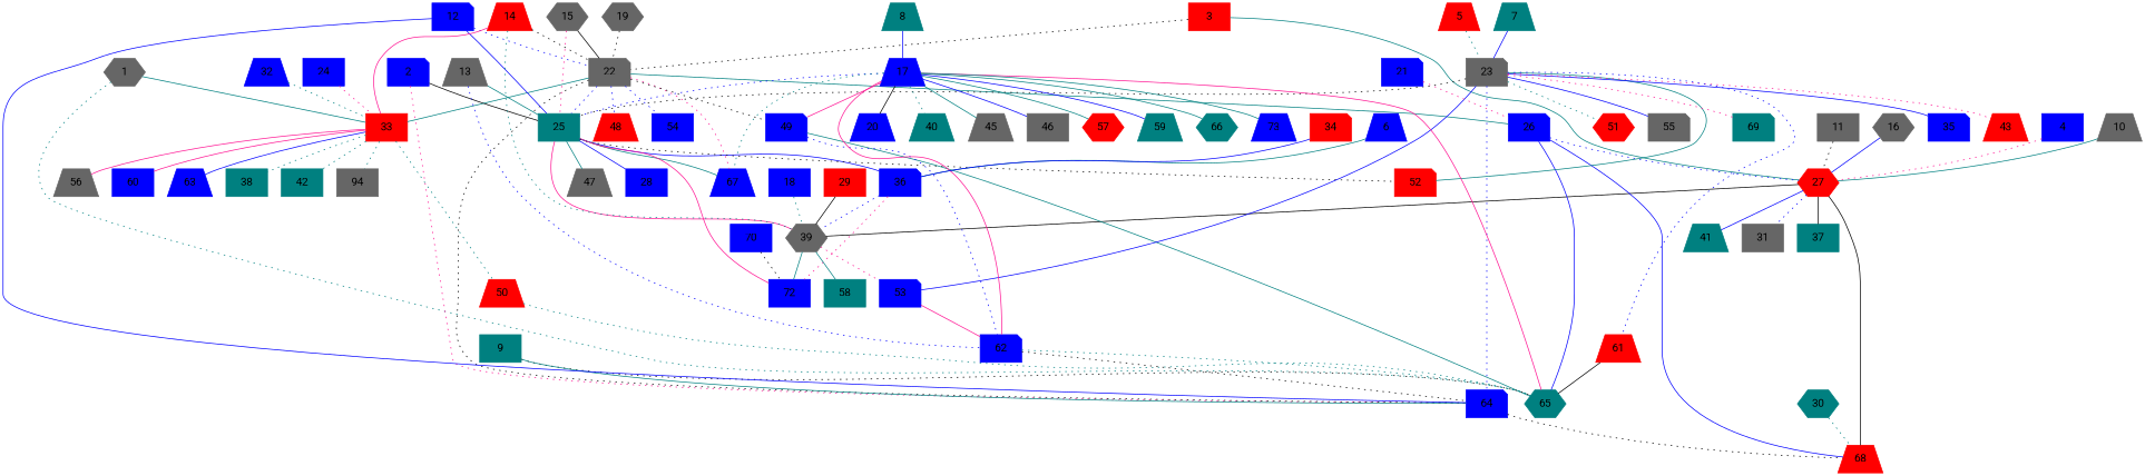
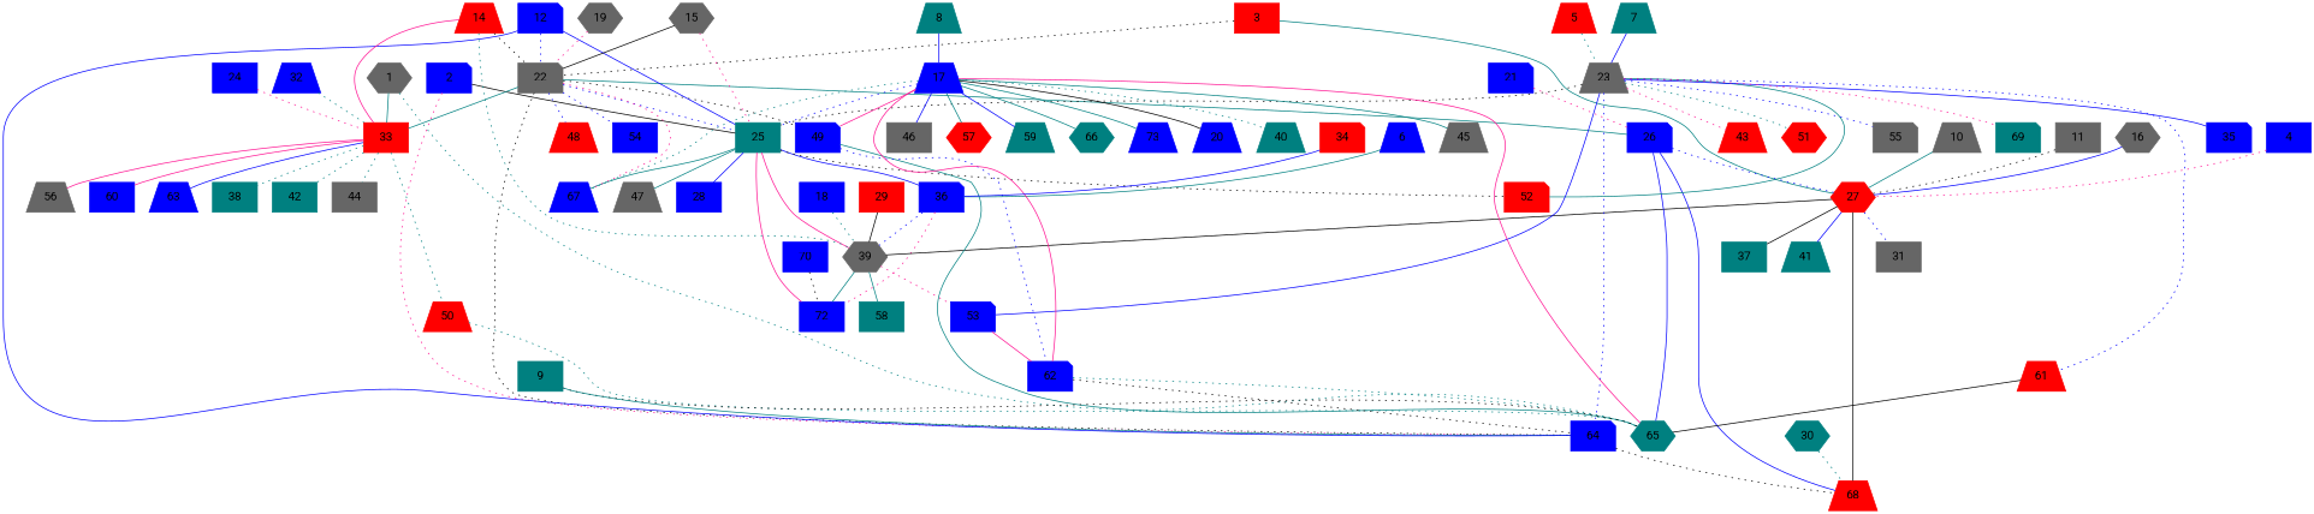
  graph {
    fontname=Roboto
    node [color=blue fontname=Roboto shape=trapezium style=filled]
    edge [color=teal fontname=Roboto style=solid weight=1.0]
    1 [color=gray40 shape=hexagon]
    33 [color=red shape=box]
    65 [color=teal shape=hexagon]
    38 [color=teal shape=box]
    42 [color=teal shape=box]
-   44 [color=gray40 shape=box label=94]
+   44 [color=gray40 shape=box]
    50 [color=red]
    56 [color=gray40]
    60 [shape=box]
    63
    2 [shape=note]
    25 [color=teal shape=box]
    64 [shape=note]
    36 [shape=note]
    39 [color=gray40 shape=hexagon]
    67
    47 [color=gray40]
    52 [color=red shape=note]
    28 [shape=box]
    72 [shape=box]
    68 [color=red]
    3 [color=red shape=box]
    22 [color=gray40 shape=note]
    27 [color=red shape=hexagon]
    49 [shape=note]
    26 [shape=note]
    48 [color=red]
    54 [shape=box]
    31 [color=gray40 shape=box]
    37 [color=teal shape=box]
    41 [color=teal]
    4 [shape=box]
    5 [color=red]
-   23 [color=gray40 shape=note]
+   23 [color=gray40]
    35 [shape=note]
    43 [color=red]
    51 [color=red shape=hexagon]
    53 [shape=note]
    55 [color=gray40 shape=note]
    61 [color=red]
    69 [color=teal shape=note]
    6
    7 [color=teal]
    8 [color=teal]
    17
    62 [shape=note]
    20
    40 [color=teal]
    45 [color=gray40]
    46 [color=gray40 shape=box]
    57 [color=red shape=hexagon]
    59 [color=teal]
    66 [color=teal shape=hexagon]
    73
    9 [color=teal shape=box]
    10 [color=gray40]
    11 [color=gray40 shape=box]
    12 [shape=note]
-   13 [color=gray40]
    14 [color=red]
    58 [color=teal shape=box]
    15 [color=gray40 shape=hexagon]
    16 [color=gray40 shape=hexagon]
    18 [shape=box]
    19 [color=gray40 shape=hexagon]
    21 [shape=note]
    24 [shape=box]
    29 [color=red shape=box]
    30 [color=teal shape=hexagon]
    32
    34 [color=red shape=note]
    70 [shape=box]
    1 -- 33
    1 -- 65 [style=dotted]
    33 -- 38 [style=dotted]
    33 -- 42 [style=dotted]
    33 -- 44 [style=dotted]
    33 -- 50 [style=dotted]
    33 -- 56 [color=deeppink]
    33 -- 60 [color=deeppink]
    33 -- 63 [color=blue]
    50 -- 65 [style=dotted]
    2 -- 25 [color=black]
    2 -- 64 [color=deeppink style=dotted]
    25 -- 36 [color=blue]
    25 -- 39 [color=deeppink weight=4.0]
    25 -- 67
    25 -- 47
    25 -- 52 [color=black style=dotted]
    25 -- 28 [color=blue]
    25 -- 72 [color=deeppink]
    64 -- 68 [color=black style=dotted]
    36 -- 39 [color=blue style=dotted weight=4.0]
    36 -- 72 [color=deeppink style=dotted]
    39 -- 72 [weight=4.0]
    39 -- 53 [color=deeppink style=dotted weight=2.0]
    39 -- 58
    3 -- 22 [color=black style=dotted]
    3 -- 27
    22 -- 33 [weight=12.0]
    22 -- 25 [color=blue style=dotted]
    22 -- 64 [color=black style=dotted]
    22 -- 67 [color=deeppink style=dotted]
    22 -- 49 [color=black style=dotted]
    22 -- 26
    22 -- 48 [color=blue style=dotted]
    22 -- 54 [color=blue style=dotted]
    27 -- 39 [color=black]
    27 -- 68 [color=black weight=5.0]
    27 -- 31 [color=blue style=dotted]
    27 -- 37 [color=black]
    27 -- 41 [color=blue]
    49 -- 65
    49 -- 62 [color=blue style=dotted]
    26 -- 65 [color=blue]
    26 -- 68 [color=blue]
    26 -- 27 [color=blue style=dotted weight=5.0]
    4 -- 27 [color=deeppink style=dotted]
    5 -- 23 [style=dotted]
    23 -- 25 [color=black style=dotted]
    23 -- 64 [color=blue style=dotted weight=12.0]
    23 -- 52
    23 -- 35 [color=blue]
    23 -- 43 [color=deeppink style=dotted]
    23 -- 51 [style=dotted]
    23 -- 53 [color=blue]
-   23 -- 55 [color=blue]
+   23 -- 55 [color=blue style=dotted]
    23 -- 61 [color=blue style=dotted]
    23 -- 69 [color=deeppink style=dotted]
    53 -- 62 [color=deeppink]
    61 -- 65 [color=black]
    6 -- 36
    7 -- 23 [color=blue]
    8 -- 17 [color=blue]
    17 -- 65 [color=deeppink weight=4.0]
    17 -- 25 [color=blue style=dotted]
    17 -- 67 [style=dotted]
    17 -- 49 [color=deeppink weight=4.0]
    17 -- 62 [color=deeppink weight=4.0]
    17 -- 20 [color=black]
    17 -- 40 [style=dotted]
    17 -- 45
    17 -- 46 [color=blue]
    17 -- 57
    17 -- 59 [color=blue]
    17 -- 66
    17 -- 73
    62 -- 65 [style=dotted]
    62 -- 64 [color=black style=dotted]
    9 -- 65 [color=black style=dotted]
    9 -- 64
    10 -- 27
    11 -- 27 [color=black style=dotted]
    12 -- 25 [color=blue]
    12 -- 64 [color=blue]
    12 -- 22 [color=blue style=dotted]
-   13 -- 25
-   13 -- 62 [color=blue style=dotted]
    14 -- 33 [color=deeppink]
    14 -- 39 [style=dotted]
    14 -- 22 [color=black style=dotted]
    15 -- 25 [color=deeppink style=dotted]
    15 -- 22 [color=black]
    16 -- 27 [color=blue]
    18 -- 39 [style=dotted]
-   19 -- 22 [color=black style=dotted]
+   19 -- 22 [color=deeppink style=dotted]
    21 -- 26 [color=deeppink style=dotted]
    24 -- 33 [color=deeppink style=dotted]
    29 -- 39 [color=black]
    30 -- 68 [style=dotted]
    32 -- 33 [style=dotted]
    34 -- 36 [color=blue]
    70 -- 72 [color=black style=dotted]
  }
